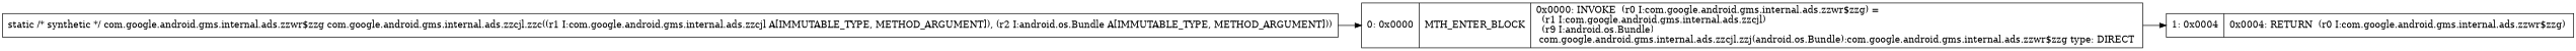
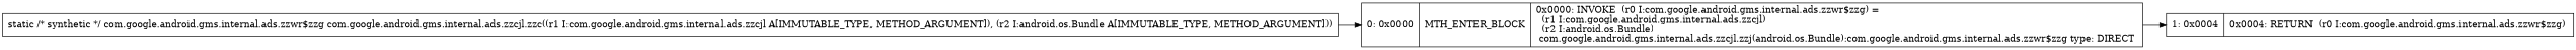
  digraph {
    rankdir=LR
    node [shape=record]
-   n1 [label="{0\:\ 0x0000|MTH_ENTER_BLOCK\l|0x0000: INVOKE  (r0 I:com.google.android.gms.internal.ads.zzwr$zzg) = \l  (r1 I:com.google.android.gms.internal.ads.zzcjl)\l  (r9 I:android.os.Bundle)\l com.google.android.gms.internal.ads.zzcjl.zzj(android.os.Bundle):com.google.android.gms.internal.ads.zzwr$zzg type: DIRECT \l}"]
+   n1 [label="{0\:\ 0x0000|MTH_ENTER_BLOCK\l|0x0000: INVOKE  (r0 I:com.google.android.gms.internal.ads.zzwr$zzg) = \l  (r1 I:com.google.android.gms.internal.ads.zzcjl)\l  (r2 I:android.os.Bundle)\l com.google.android.gms.internal.ads.zzcjl.zzj(android.os.Bundle):com.google.android.gms.internal.ads.zzwr$zzg type: DIRECT \l}"]
    n2 [label="{1\:\ 0x0004|0x0004: RETURN  (r0 I:com.google.android.gms.internal.ads.zzwr$zzg) \l}"]
    n3 [label="{static \/* synthetic *\/ com.google.android.gms.internal.ads.zzwr$zzg com.google.android.gms.internal.ads.zzcjl.zzc((r1 I:com.google.android.gms.internal.ads.zzcjl A[IMMUTABLE_TYPE, METHOD_ARGUMENT]), (r2 I:android.os.Bundle A[IMMUTABLE_TYPE, METHOD_ARGUMENT])) }"]
    n1 -> n2
    n3 -> n1
  }
